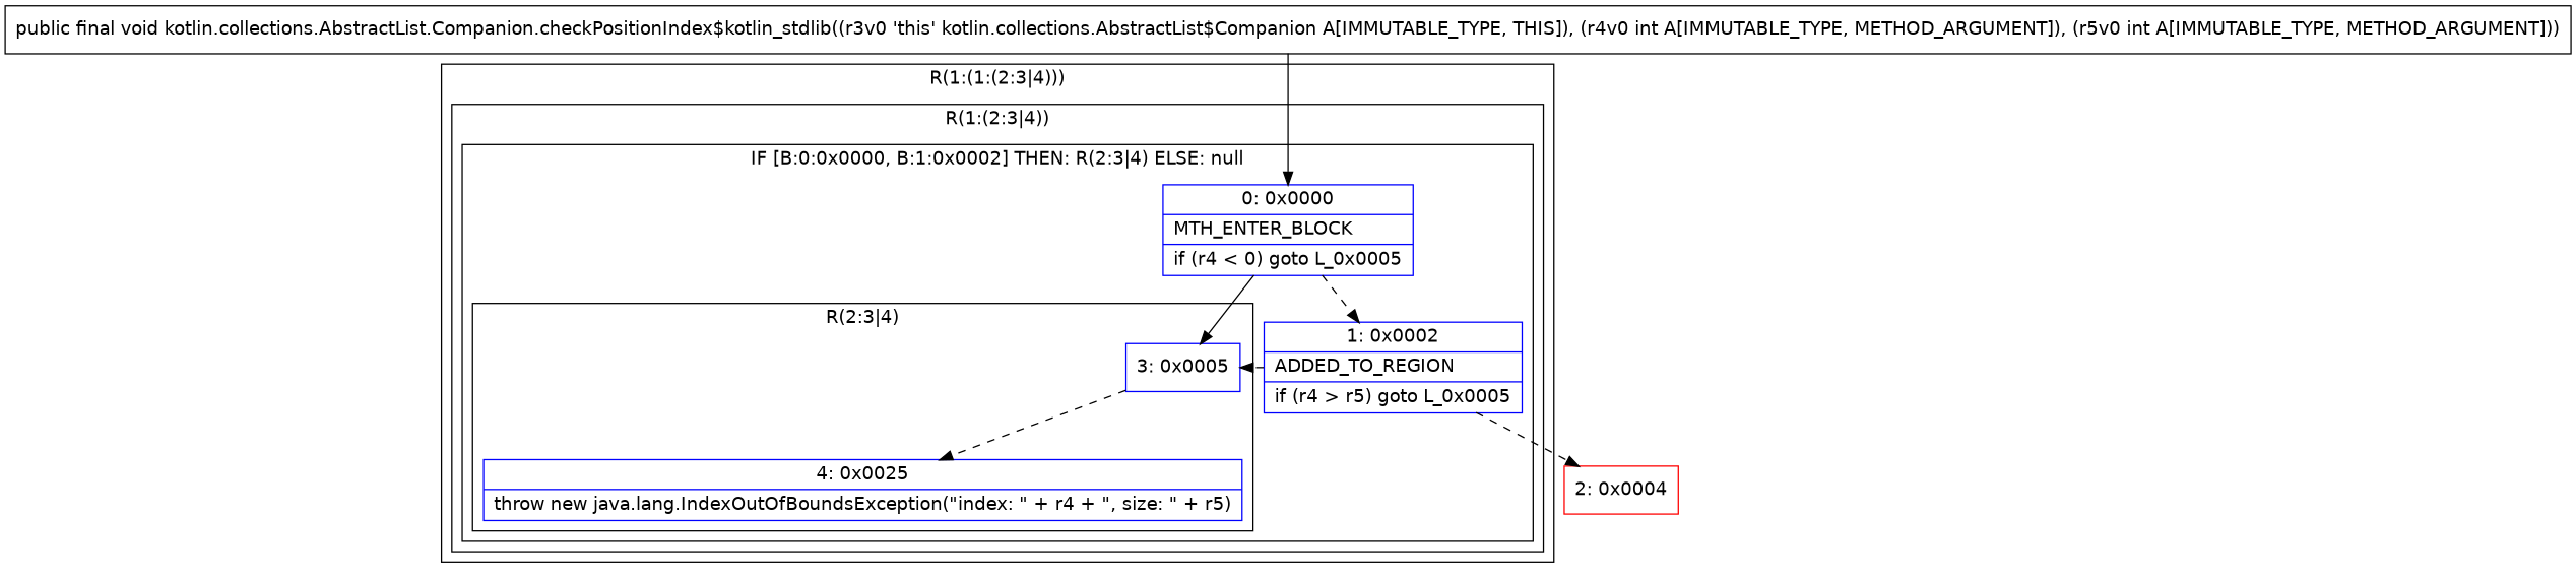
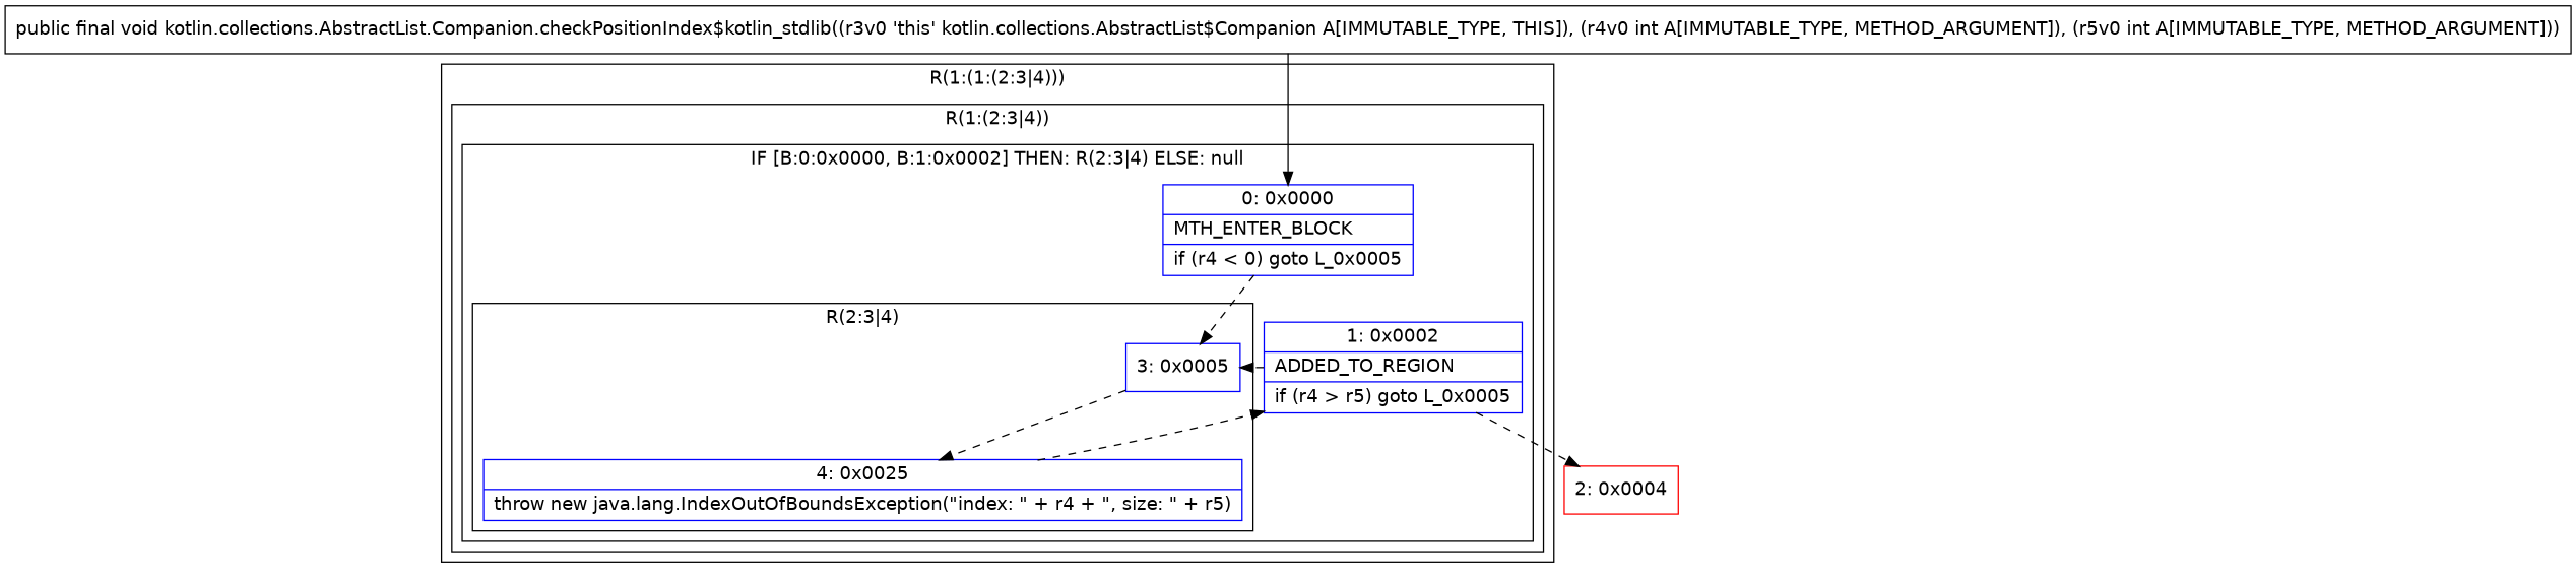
  digraph {
    fontname="DejaVu Sans"
    node [color=blue fontname="DejaVu Sans" shape=record]
    edge [fontname="DejaVu Sans" style=dashed]
    n1 [label="{3\:\ 0x0005}"]
    n2 [label="{4\:\ 0x0025|throw new java.lang.IndexOutOfBoundsException(\"index: \" + r4 + \", size: \" + r5)\l}"]
    n3 [label="{0\:\ 0x0000|MTH_ENTER_BLOCK\l|if (r4 \< 0) goto L_0x0005\l}"]
    n4 [label="{1\:\ 0x0002|ADDED_TO_REGION\l|if (r4 \> r5) goto L_0x0005\l}"]
    n5 [color=red label="{2\:\ 0x0004}"]
    n6 [label="{public final void kotlin.collections.AbstractList.Companion.checkPositionIndex$kotlin_stdlib((r3v0 'this' kotlin.collections.AbstractList$Companion A[IMMUTABLE_TYPE, THIS]), (r4v0 int A[IMMUTABLE_TYPE, METHOD_ARGUMENT]), (r5v0 int A[IMMUTABLE_TYPE, METHOD_ARGUMENT])) }" color=""]
    subgraph cluster_1 {
      label="R(1:(1:(2:3|4)))"
      subgraph cluster_2 {
        label="R(1:(2:3|4))"
        subgraph cluster_3 {
          label="IF [B:0:0x0000, B:1:0x0002] THEN: R(2:3|4) ELSE: null"
          n3
          n4
          subgraph cluster_4 {
            label="R(2:3|4)"
            n1
            n2
          }
        }
      }
    }
    n1 -> n2
-   n3 -> n1 [style=""]
-   n3 -> n4
+   n3 -> n1
+   n2 -> n4
    n4 -> n1
    n4 -> n5
    n6 -> n3 [style=""]
  }
